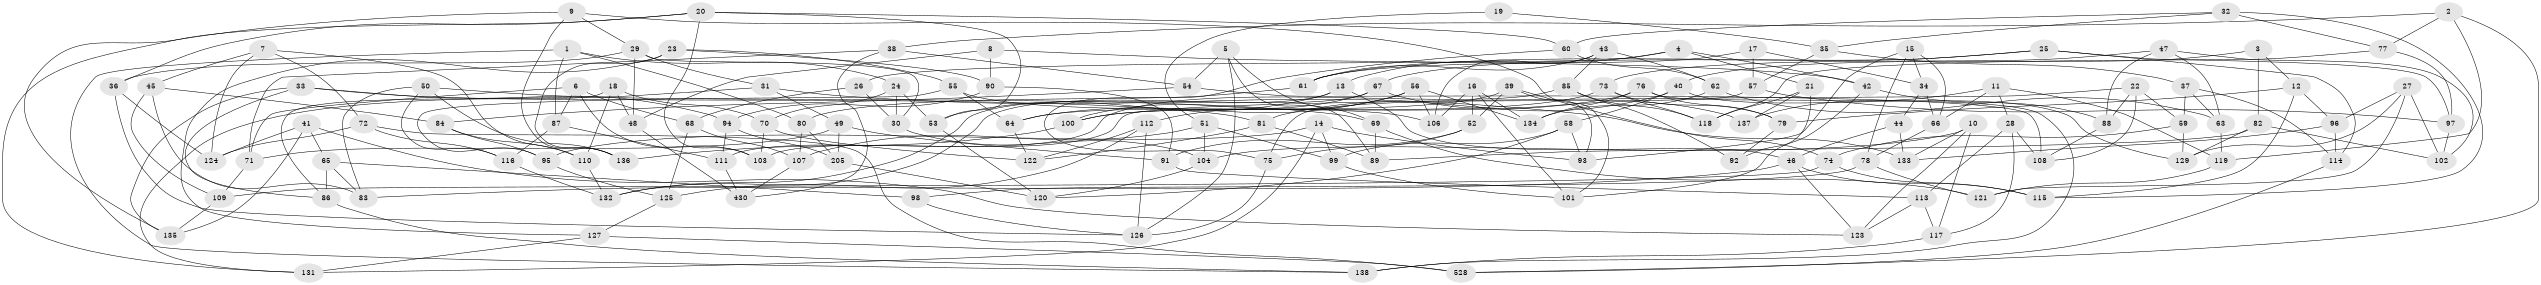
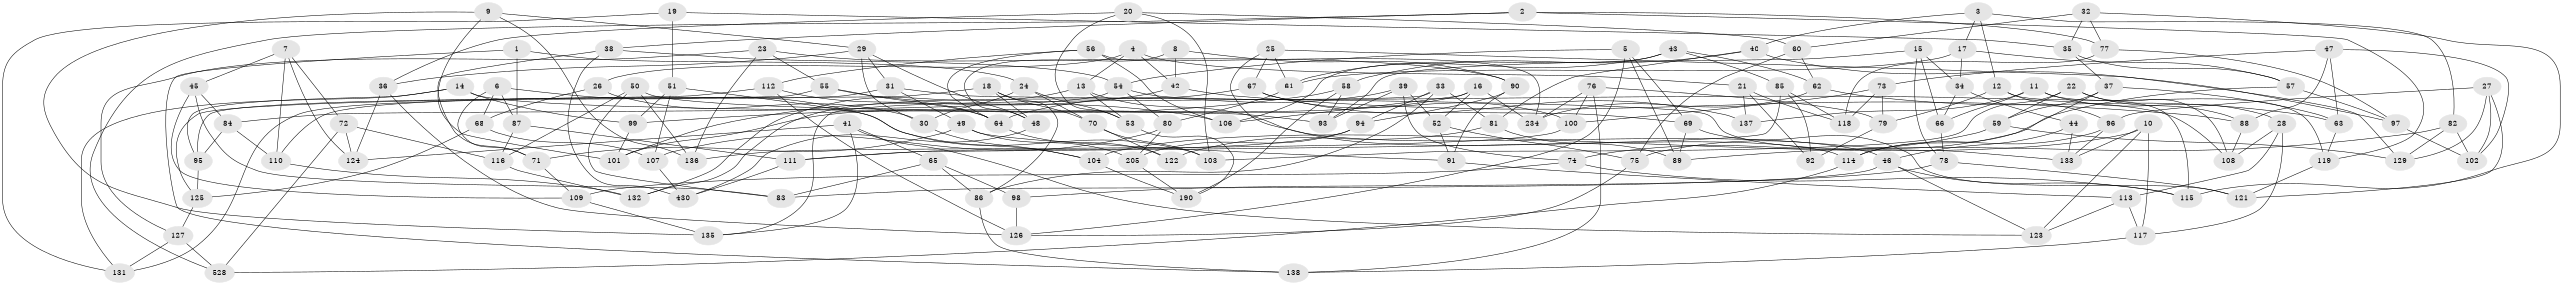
  graph {
    node [color=gray90 style=filled]
    1
    24
    80
    87
    138
    30
    53
    70
    n9 [label=205]
    107
    116
    111
    2
    38
    77
    119
    n17 [label=528]
    54
    71
    n20 [label=430]
    118
    97
    121
    3
    12
    17
    40
    82
    79
    96
    115
    34
    57
    61
    129
    81
    58
    89
    102
    4
    13
    21
    26
    42
    46
    132
    137
    92
    68
    101
    88
    5
    69
    126
    108
    84
    6
    103
    125
    109
    7
    45
    72
    110
    124
    83
    8
    48
    90
    104
    94
    91
    9
    29
    135
    136
    36
    31
    10
    117
    123
    133
-   120
+   120 [label=190]
    11
    28
    66
    113
    78
    114
    14
    93
    95
    99
    131
    15
    44
    98
    16
    52
    106
-   134
+   134 [label=234]
    75
    18
    86
    122
    19
    35
    51
    37
    20
    60
    62
    22
    59
    74
    23
    55
    127
    64
    25
    67
    100
    27
    49
    32
    33
    63
    39
    41
    65
    43
    85
    47
    73
    50
    56
    112
    76
    1 -- 24
-   1 -- 80
+   54 -- 80
    1 -- 87
    1 -- 138
    24 -- 30
    24 -- 53
    24 -- 70
    80 -- n9
    80 -- 107
    87 -- 116
    87 -- 111
    30 -- 104
    53 -- 120
    70 -- 103
    70 -- 122
    n9 -- 120
    107 -- n20
    116 -- 132
    111 -- n20
    2 -- 38
    2 -- 77
    2 -- 119
    2 -- n17
    38 -- 54
    38 -- 71
    38 -- n20
    77 -- 118
    77 -- 97
    119 -- 121
    54 -- 108
    54 -- 84
    71 -- 109
    97 -- 102
    3 -- 12
+   3 -- 17
    3 -- 40
    3 -- 82
    12 -- 79
    12 -- 96
    12 -- 115
    17 -- 34
    17 -- 57
    17 -- 61
    40 -- 129
    40 -- 81
    40 -- 58
    82 -- 129
    82 -- 89
    82 -- 102
    79 -- 92
    96 -- 133
    96 -- 114
    34 -- 66
    34 -- 44
    57 -- 97
    57 -- 75
    61 -- 80
    81 -- 89
    81 -- 122
    58 -- 120
    58 -- 93
    58 -- 99
    4 -- 13
    4 -- 21
    4 -- 26
    4 -- 42
    13 -- 53
    13 -- 46
    13 -- 132
    21 -- 118
    21 -- 137
    21 -- 92
    26 -- 30
    26 -- 68
    42 -- 101
    42 -- 88
    46 -- 115
    46 -- 83
    46 -- 123
    68 -- 107
    68 -- 125
    88 -- 108
    5 -- 54
    5 -- 89
    5 -- 69
    5 -- 126
    69 -- 121
    69 -- 89
    84 -- 110
    84 -- 95
    6 -- 87
    6 -- 71
    6 -- 68
    6 -- 103
    125 -- 127
    109 -- 135
    7 -- 45
    7 -- 72
    7 -- 110
    7 -- 124
    45 -- 84
    45 -- 109
    45 -- 83
    72 -- 116
    72 -- n17
    72 -- 124
    110 -- 132
    8 -- 42
    8 -- 48
    8 -- 90
    48 -- n20
    90 -- 94
    90 -- 91
    104 -- 120
    94 -- n9
    94 -- 111
    91 -- 113
    9 -- 101
    9 -- 29
    9 -- 135
    9 -- 136
    29 -- 30
    29 -- 48
    29 -- 36
    29 -- 31
    36 -- 126
    36 -- 124
    31 -- 133
    31 -- 131
    31 -- 49
    10 -- 104
    10 -- 117
    10 -- 123
    10 -- 133
    117 -- 138
    11 -- 119
    11 -- 137
    11 -- 28
    11 -- 66
    28 -- 108
    28 -- 117
    28 -- 113
    66 -- 78
    113 -- 117
    113 -- 123
    78 -- 121
    78 -- 98
    114 -- n17
    14 -- 93
    14 -- 95
    14 -- 99
    14 -- 131
    95 -- 125
    99 -- 101
    15 -- 34
    15 -- 66
    15 -- 78
    15 -- 93
    44 -- 46
    44 -- 133
    98 -- 126
    16 -- 101
    16 -- 52
    16 -- 106
    16 -- 134
    52 -- 91
    52 -- 75
    75 -- 126
    18 -- 70
    18 -- 110
    18 -- 48
    18 -- 86
    86 -- 138
-   20 -- 131
+   19 -- 131
    19 -- 35
    19 -- 51
    35 -- 57
    35 -- 37
    51 -- 107
    51 -- 104
    51 -- 99
    37 -- 114
    37 -- 59
    37 -- 63
    20 -- 53
    20 -- 103
    20 -- 36
    20 -- 60
    60 -- 75
    60 -- 62
    62 -- 134
    62 -- 63
    22 -- 88
    22 -- 108
    22 -- 103
    22 -- 59
    59 -- 129
    59 -- 74
    74 -- 115
    74 -- 109
    23 -- 90
    23 -- 136
    23 -- 55
    23 -- 127
    55 -- 95
    55 -- 106
    55 -- 64
    127 -- n17
    127 -- 131
    64 -- 122
    25 -- 97
    25 -- 61
    25 -- 114
    25 -- 67
    67 -- 132
    67 -- 137
    67 -- 100
    100 -- 136
    27 -- 121
    27 -- 96
    27 -- 129
    27 -- 102
    49 -- n9
    49 -- 71
    49 -- 91
    32 -- 77
    32 -- 115
    32 -- 35
    32 -- 60
    33 -- 81
    33 -- 94
    33 -- 135
    33 -- 86
    63 -- 119
    39 -- 93
    39 -- 52
    39 -- 74
    39 -- 64
    41 -- 124
    41 -- 135
    41 -- 123
    41 -- 65
    65 -- 83
    65 -- 98
    65 -- 86
    43 -- 61
    43 -- 106
    43 -- 62
    43 -- 85
    85 -- 111
    85 -- 118
    85 -- 92
    47 -- 102
    47 -- 88
    47 -- 63
    47 -- 73
    73 -- 118
    73 -- 79
    73 -- 100
    50 -- 116
    50 -- 69
    50 -- 83
    50 -- 136
    56 -- 106
    56 -- 134
    56 -- 64
    56 -- 112
    112 -- 126
    112 -- 125
-   112 -- 122
+   112 -- 64
    76 -- 138
    76 -- 79
    76 -- 134
    76 -- 100
  }
